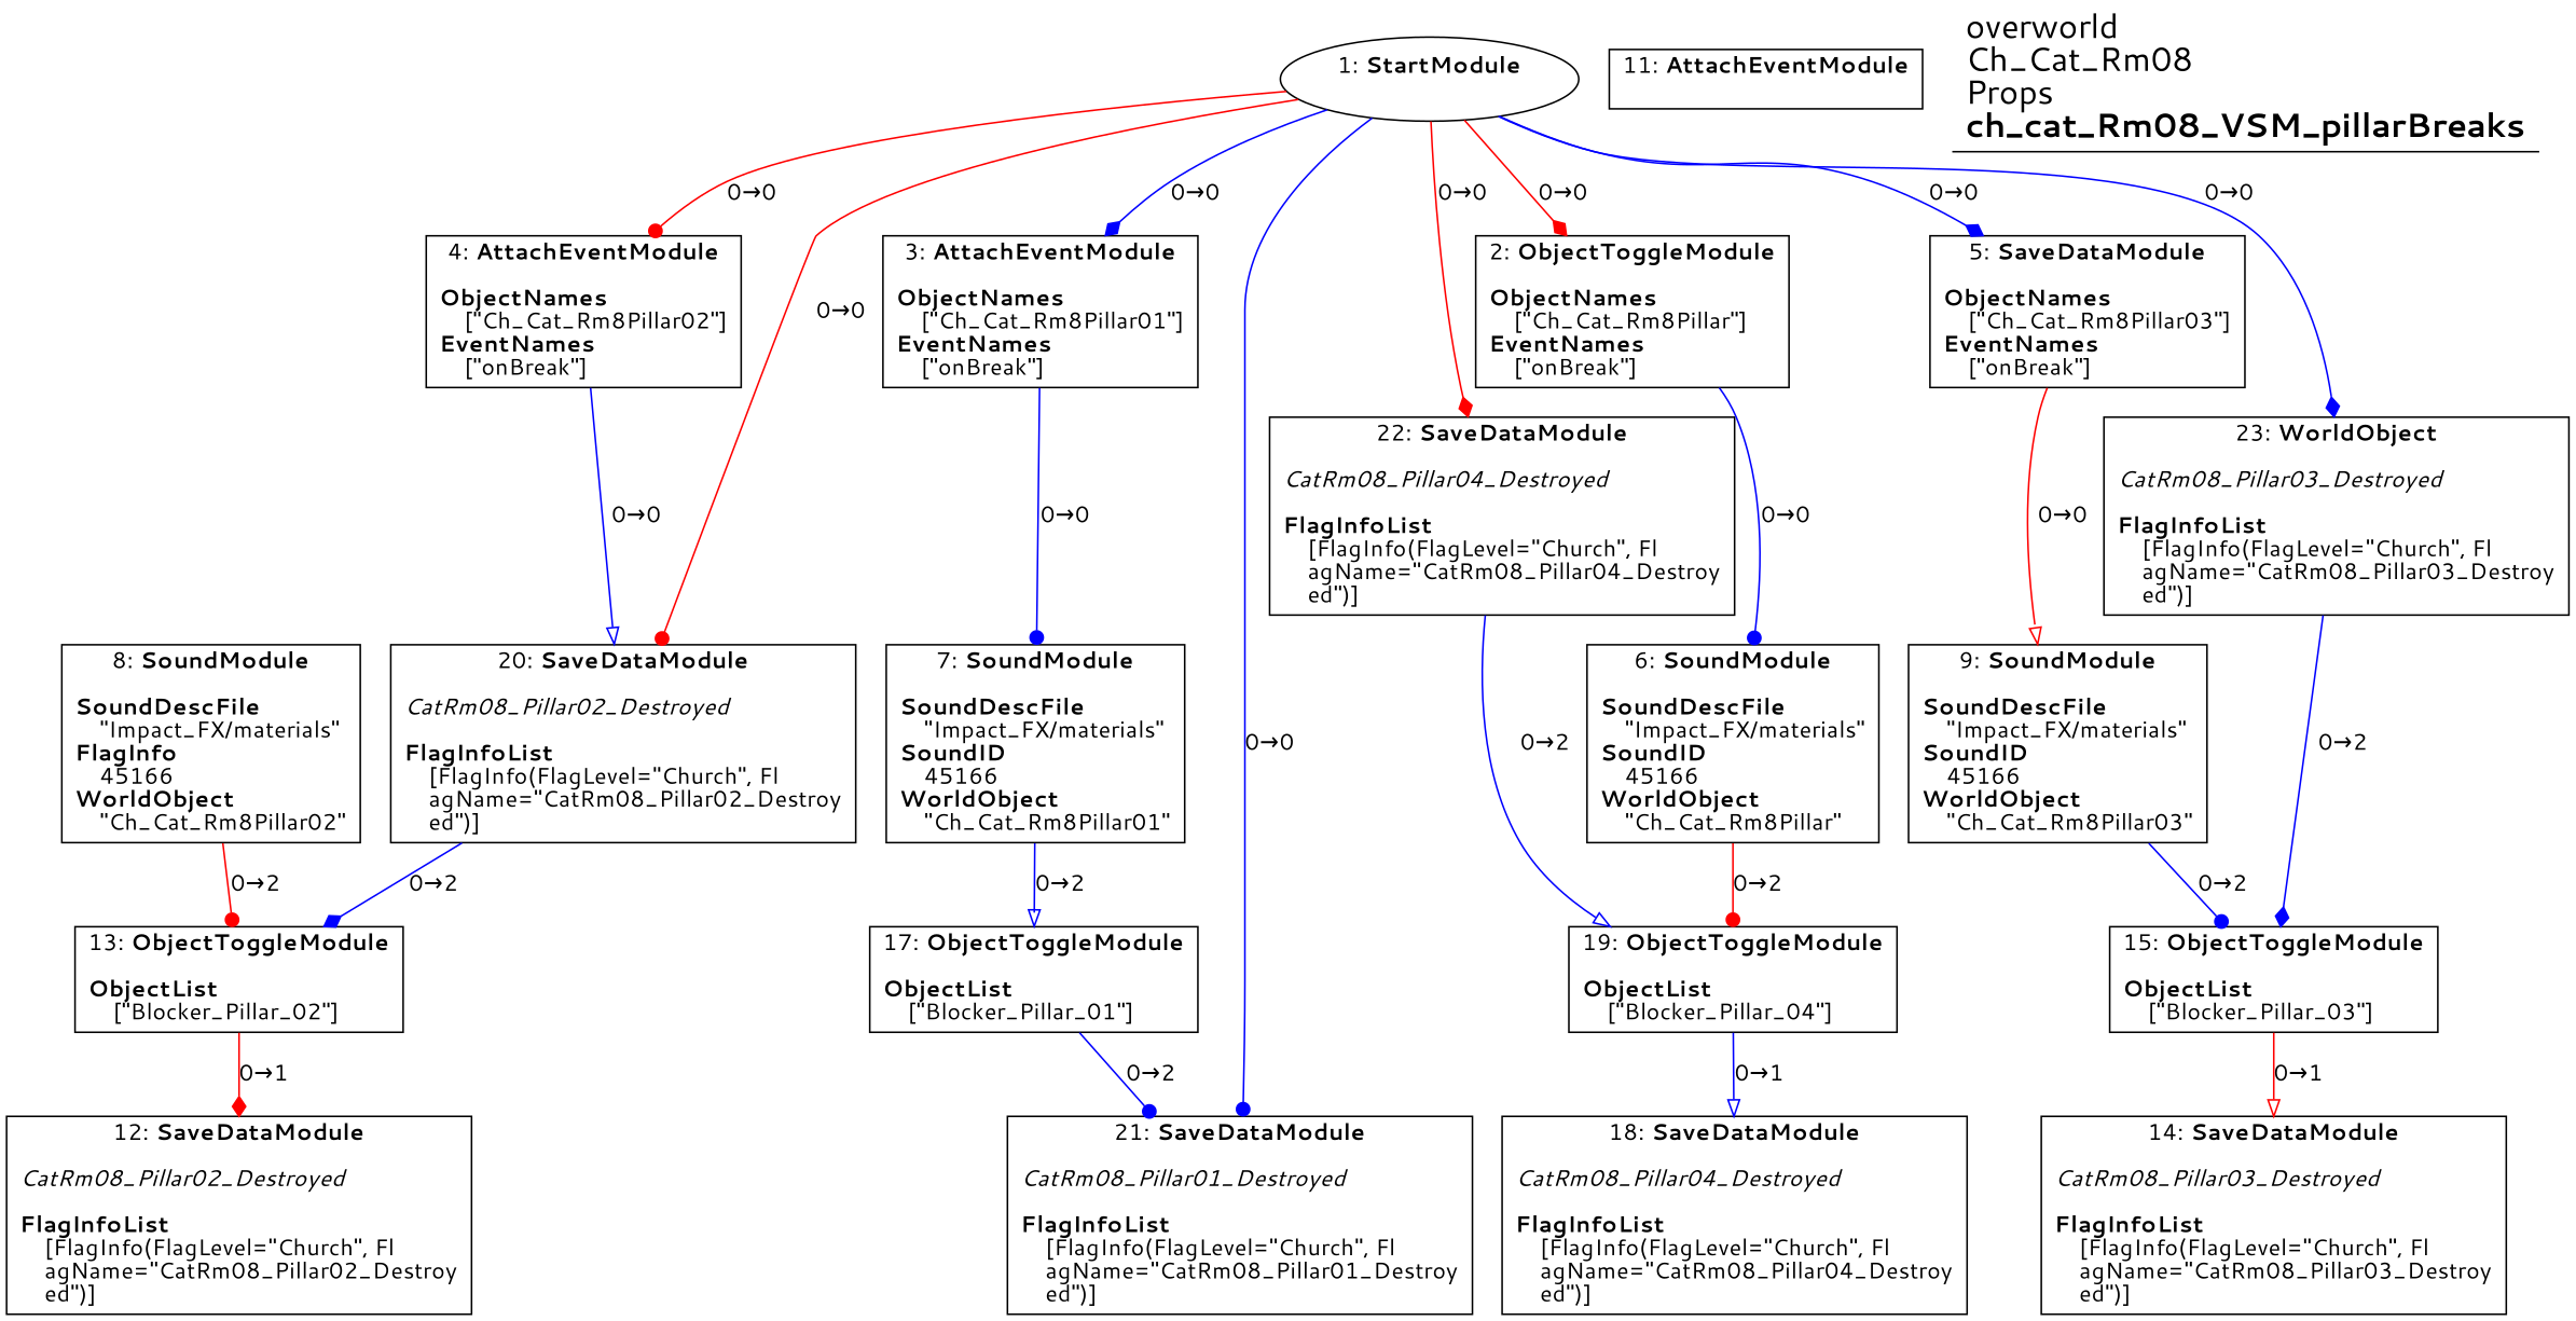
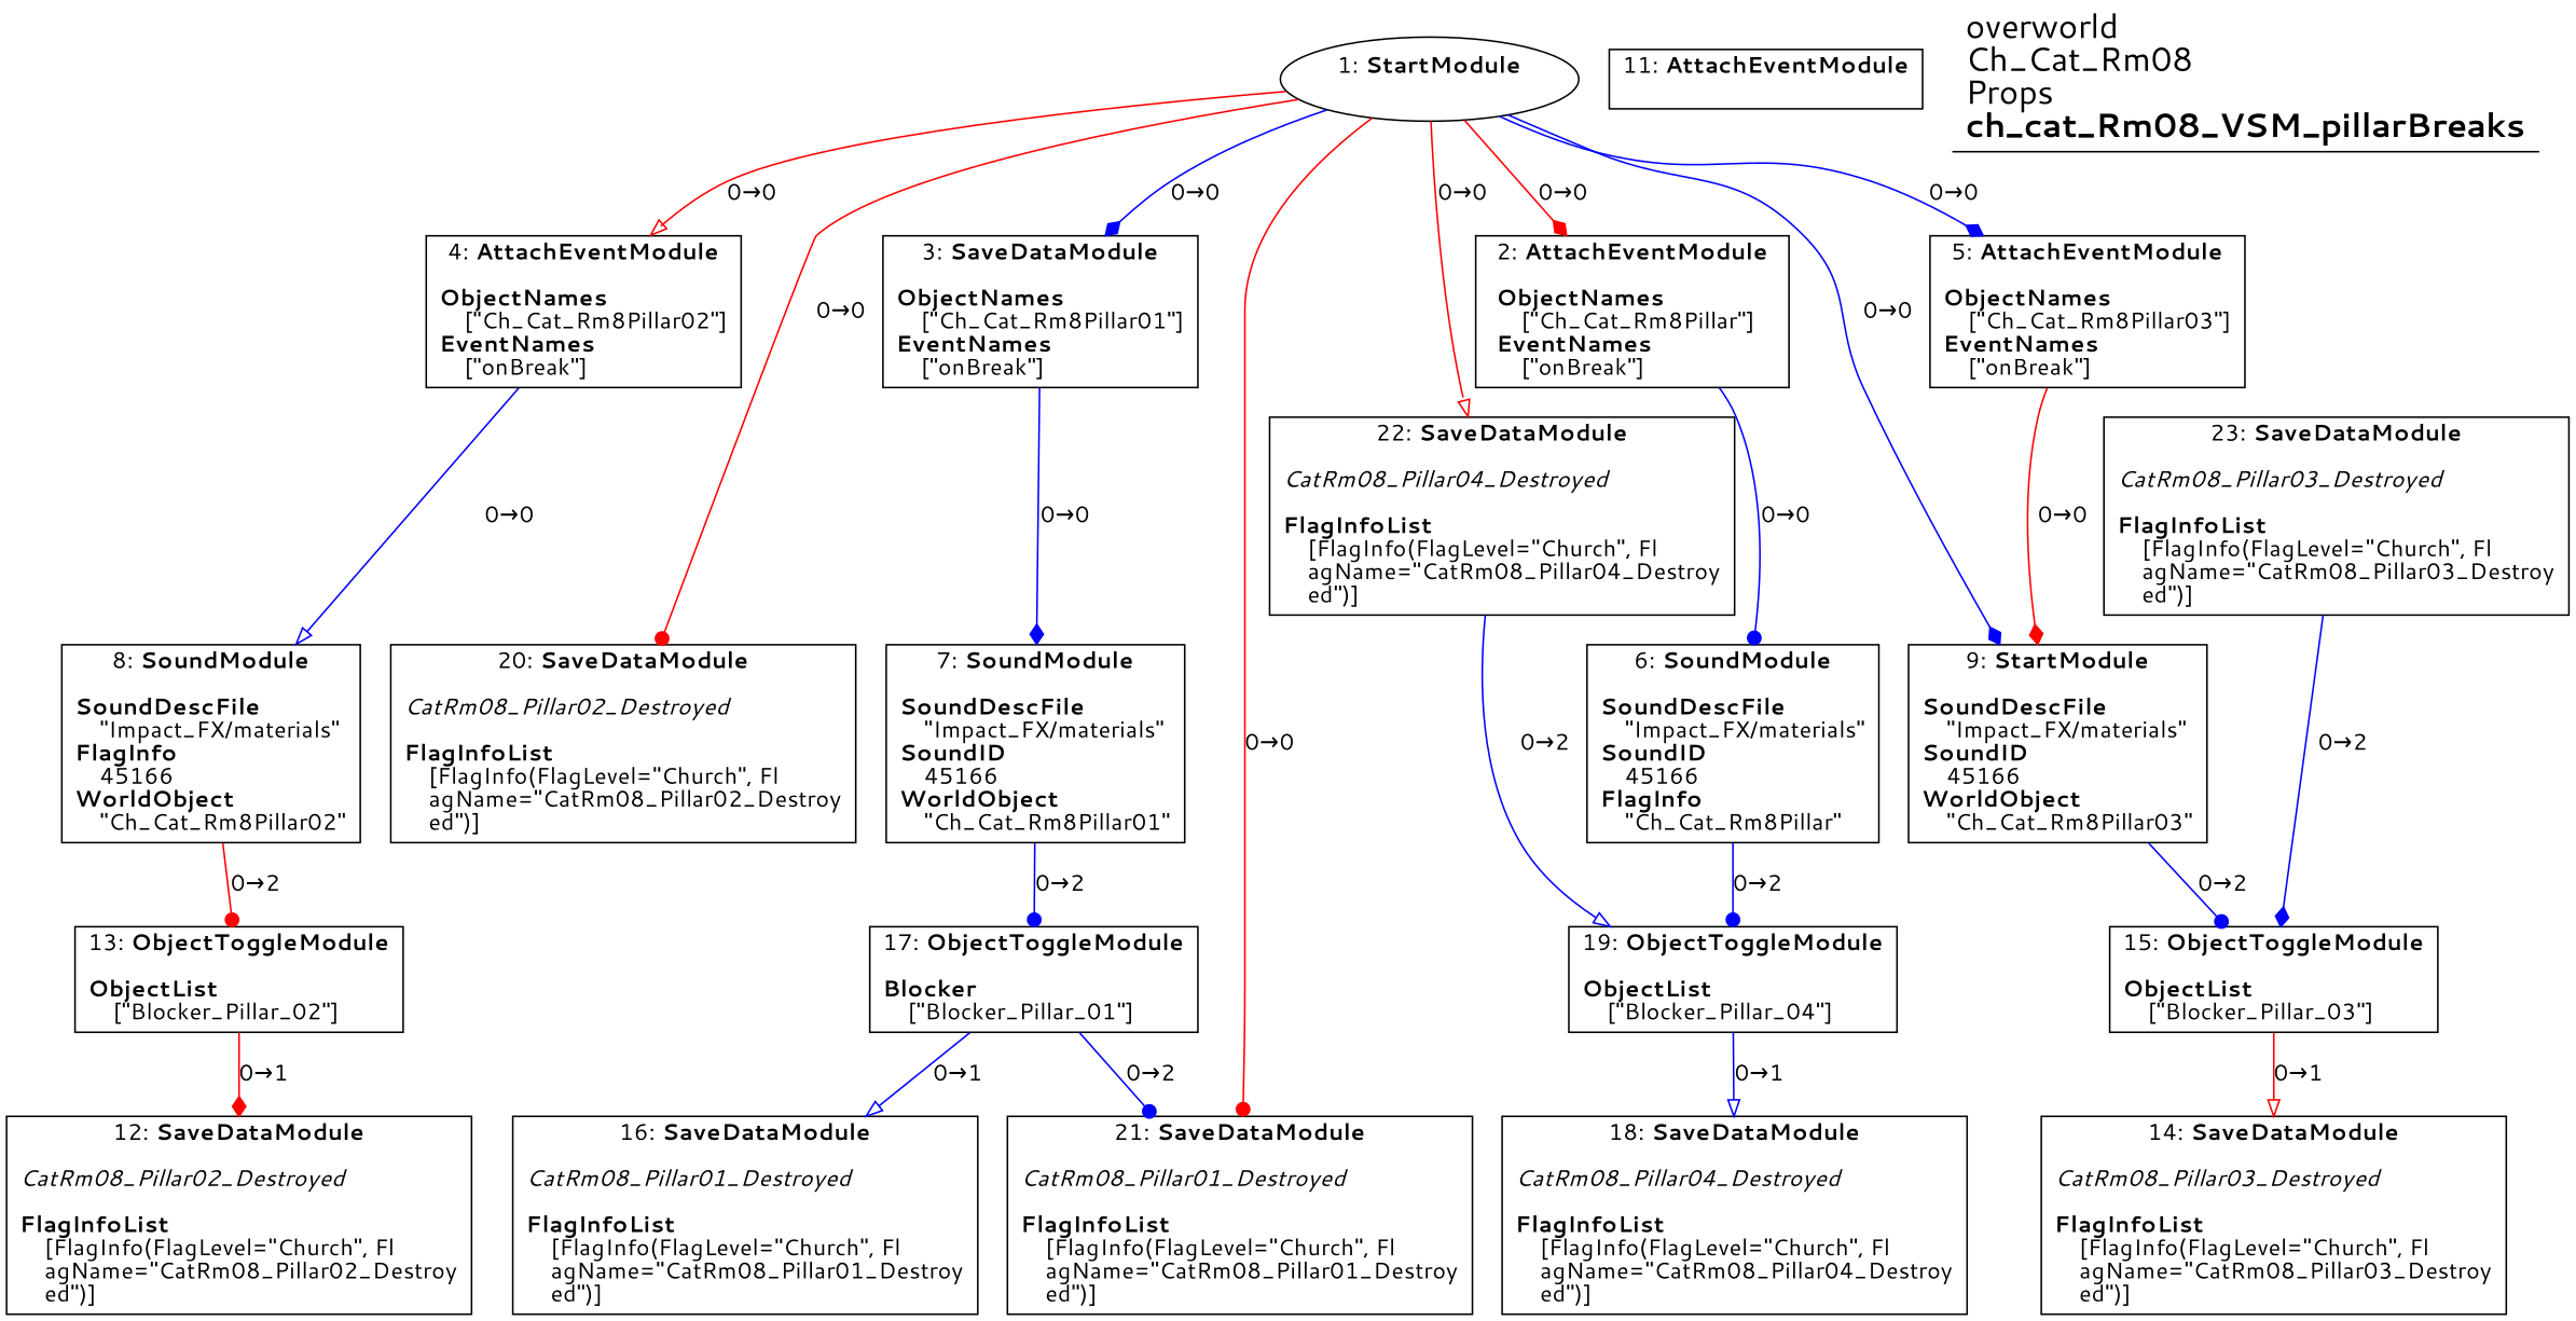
  digraph {
    fontname="Segoe UI"
    splines=spline
    node [fontname="Segoe UI" shape=box]
    edge [arrowhead=dot color=blue fontname="Segoe UI"]
    n1 [label=<1: <b>StartModule</b><br/><br/>> shape=oval]
-   n2 [label=<2: <b>ObjectToggleModule</b><br/><br/><b>ObjectNames</b><br align="left"/>    [&quot;Ch_Cat_Rm8Pillar&quot;]<br align="left"/><b>EventNames</b><br align="left"/>    [&quot;onBreak&quot;]<br align="left"/>>]
-   n3 [label=<3: <b>AttachEventModule</b><br/><br/><b>ObjectNames</b><br align="left"/>    [&quot;Ch_Cat_Rm8Pillar01&quot;]<br align="left"/><b>EventNames</b><br align="left"/>    [&quot;onBreak&quot;]<br align="left"/>>]
+   n2 [label=<2: <b>AttachEventModule</b><br/><br/><b>ObjectNames</b><br align="left"/>    [&quot;Ch_Cat_Rm8Pillar&quot;]<br align="left"/><b>EventNames</b><br align="left"/>    [&quot;onBreak&quot;]<br align="left"/>>]
+   n3 [label=<3: <b>SaveDataModule</b><br/><br/><b>ObjectNames</b><br align="left"/>    [&quot;Ch_Cat_Rm8Pillar01&quot;]<br align="left"/><b>EventNames</b><br align="left"/>    [&quot;onBreak&quot;]<br align="left"/>>]
    n4 [label=<4: <b>AttachEventModule</b><br/><br/><b>ObjectNames</b><br align="left"/>    [&quot;Ch_Cat_Rm8Pillar02&quot;]<br align="left"/><b>EventNames</b><br align="left"/>    [&quot;onBreak&quot;]<br align="left"/>>]
-   n5 [label=<5: <b>SaveDataModule</b><br/><br/><b>ObjectNames</b><br align="left"/>    [&quot;Ch_Cat_Rm8Pillar03&quot;]<br align="left"/><b>EventNames</b><br align="left"/>    [&quot;onBreak&quot;]<br align="left"/>>]
+   n5 [label=<5: <b>AttachEventModule</b><br/><br/><b>ObjectNames</b><br align="left"/>    [&quot;Ch_Cat_Rm8Pillar03&quot;]<br align="left"/><b>EventNames</b><br align="left"/>    [&quot;onBreak&quot;]<br align="left"/>>]
    n6 [label=<20: <b>SaveDataModule</b><br/><br/><i>CatRm08_Pillar02_Destroyed<br align="left"/></i><br align="left"/><b>FlagInfoList</b><br align="left"/>    [FlagInfo(FlagLevel=&quot;Church&quot;, Fl<br align="left"/>    agName=&quot;CatRm08_Pillar02_Destroy<br align="left"/>    ed&quot;)]<br align="left"/>>]
    n7 [label=<21: <b>SaveDataModule</b><br/><br/><i>CatRm08_Pillar01_Destroyed<br align="left"/></i><br align="left"/><b>FlagInfoList</b><br align="left"/>    [FlagInfo(FlagLevel=&quot;Church&quot;, Fl<br align="left"/>    agName=&quot;CatRm08_Pillar01_Destroy<br align="left"/>    ed&quot;)]<br align="left"/>>]
    n8 [label=<22: <b>SaveDataModule</b><br/><br/><i>CatRm08_Pillar04_Destroyed<br align="left"/></i><br align="left"/><b>FlagInfoList</b><br align="left"/>    [FlagInfo(FlagLevel=&quot;Church&quot;, Fl<br align="left"/>    agName=&quot;CatRm08_Pillar04_Destroy<br align="left"/>    ed&quot;)]<br align="left"/>>]
-   n9 [label=<23: <b>WorldObject</b><br/><br/><i>CatRm08_Pillar03_Destroyed<br align="left"/></i><br align="left"/><b>FlagInfoList</b><br align="left"/>    [FlagInfo(FlagLevel=&quot;Church&quot;, Fl<br align="left"/>    agName=&quot;CatRm08_Pillar03_Destroy<br align="left"/>    ed&quot;)]<br align="left"/>>]
-   n10 [label=<6: <b>SoundModule</b><br/><br/><b>SoundDescFile</b><br align="left"/>    &quot;Impact_FX/materials&quot;<br align="left"/><b>SoundID</b><br align="left"/>    45166<br align="left"/><b>WorldObject</b><br align="left"/>    &quot;Ch_Cat_Rm8Pillar&quot;<br align="left"/>>]
+   n9 [label=<23: <b>SaveDataModule</b><br/><br/><i>CatRm08_Pillar03_Destroyed<br align="left"/></i><br align="left"/><b>FlagInfoList</b><br align="left"/>    [FlagInfo(FlagLevel=&quot;Church&quot;, Fl<br align="left"/>    agName=&quot;CatRm08_Pillar03_Destroy<br align="left"/>    ed&quot;)]<br align="left"/>>]
+   n10 [label=<6: <b>SoundModule</b><br/><br/><b>SoundDescFile</b><br align="left"/>    &quot;Impact_FX/materials&quot;<br align="left"/><b>SoundID</b><br align="left"/>    45166<br align="left"/><b>FlagInfo</b><br align="left"/>    &quot;Ch_Cat_Rm8Pillar&quot;<br align="left"/>>]
    n11 [label=<7: <b>SoundModule</b><br/><br/><b>SoundDescFile</b><br align="left"/>    &quot;Impact_FX/materials&quot;<br align="left"/><b>SoundID</b><br align="left"/>    45166<br align="left"/><b>WorldObject</b><br align="left"/>    &quot;Ch_Cat_Rm8Pillar01&quot;<br align="left"/>>]
    n12 [label=<8: <b>SoundModule</b><br/><br/><b>SoundDescFile</b><br align="left"/>    &quot;Impact_FX/materials&quot;<br align="left"/><b>FlagInfo</b><br align="left"/>    45166<br align="left"/><b>WorldObject</b><br align="left"/>    &quot;Ch_Cat_Rm8Pillar02&quot;<br align="left"/>>]
-   n13 [label=<9: <b>SoundModule</b><br/><br/><b>SoundDescFile</b><br align="left"/>    &quot;Impact_FX/materials&quot;<br align="left"/><b>SoundID</b><br align="left"/>    45166<br align="left"/><b>WorldObject</b><br align="left"/>    &quot;Ch_Cat_Rm8Pillar03&quot;<br align="left"/>>]
+   n13 [label=<9: <b>StartModule</b><br/><br/><b>SoundDescFile</b><br align="left"/>    &quot;Impact_FX/materials&quot;<br align="left"/><b>SoundID</b><br align="left"/>    45166<br align="left"/><b>WorldObject</b><br align="left"/>    &quot;Ch_Cat_Rm8Pillar03&quot;<br align="left"/>>]
    n14 [label=<13: <b>ObjectToggleModule</b><br/><br/><b>ObjectList</b><br align="left"/>    [&quot;Blocker_Pillar_02&quot;]<br align="left"/>>]
    n15 [label=<19: <b>ObjectToggleModule</b><br/><br/><b>ObjectList</b><br align="left"/>    [&quot;Blocker_Pillar_04&quot;]<br align="left"/>>]
    n16 [label=<15: <b>ObjectToggleModule</b><br/><br/><b>ObjectList</b><br align="left"/>    [&quot;Blocker_Pillar_03&quot;]<br align="left"/>>]
-   n17 [label=<17: <b>ObjectToggleModule</b><br/><br/><b>ObjectList</b><br align="left"/>    [&quot;Blocker_Pillar_01&quot;]<br align="left"/>>]
+   n17 [label=<17: <b>ObjectToggleModule</b><br/><br/><b>Blocker</b><br align="left"/>    [&quot;Blocker_Pillar_01&quot;]<br align="left"/>>]
    n18 [label=<12: <b>SaveDataModule</b><br/><br/><i>CatRm08_Pillar02_Destroyed<br align="left"/></i><br align="left"/><b>FlagInfoList</b><br align="left"/>    [FlagInfo(FlagLevel=&quot;Church&quot;, Fl<br align="left"/>    agName=&quot;CatRm08_Pillar02_Destroy<br align="left"/>    ed&quot;)]<br align="left"/>>]
+   n19 [label=<16: <b>SaveDataModule</b><br/><br/><i>CatRm08_Pillar01_Destroyed<br align="left"/></i><br align="left"/><b>FlagInfoList</b><br align="left"/>    [FlagInfo(FlagLevel=&quot;Church&quot;, Fl<br align="left"/>    agName=&quot;CatRm08_Pillar01_Destroy<br align="left"/>    ed&quot;)]<br align="left"/>>]
    n20 [label=<18: <b>SaveDataModule</b><br/><br/><i>CatRm08_Pillar04_Destroyed<br align="left"/></i><br align="left"/><b>FlagInfoList</b><br align="left"/>    [FlagInfo(FlagLevel=&quot;Church&quot;, Fl<br align="left"/>    agName=&quot;CatRm08_Pillar04_Destroy<br align="left"/>    ed&quot;)]<br align="left"/>>]
    n21 [label=<14: <b>SaveDataModule</b><br/><br/><i>CatRm08_Pillar03_Destroyed<br align="left"/></i><br align="left"/><b>FlagInfoList</b><br align="left"/>    [FlagInfo(FlagLevel=&quot;Church&quot;, Fl<br align="left"/>    agName=&quot;CatRm08_Pillar03_Destroy<br align="left"/>    ed&quot;)]<br align="left"/>>]
    n22 [label=<11: <b>AttachEventModule</b><br/><br/>>]
    n23 [label=<<font point-size="20">overworld<br align="left"/>Ch_Cat_Rm08<br align="left"/>Props<br align="left"/><b>ch_cat_Rm08_VSM_pillarBreaks</b><br align="left"/></font>> shape=underline]
    n1 -> n2 [arrowhead=diamond color=red label="0→0"]
    n1 -> n3 [arrowhead=diamond label="0→0"]
-   n1 -> n4 [color=red label="0→0"]
+   n1 -> n4 [arrowhead=onormal color=red label="0→0"]
    n1 -> n5 [arrowhead=diamond label="0→0"]
    n1 -> n6 [color=red label="0→0"]
-   n1 -> n7 [label="0→0"]
-   n1 -> n8 [arrowhead=diamond color=red label="0→0"]
-   n1 -> n9 [arrowhead=diamond label="0→0"]
+   n1 -> n7 [color=red label="0→0"]
+   n1 -> n8 [arrowhead=onormal color=red label="0→0"]
+   n1 -> n13 [arrowhead=diamond label="0→0"]
    n2 -> n10 [label="0→0"]
-   n3 -> n11 [label="0→0"]
-   n4 -> n6 [arrowhead=onormal label="0→0"]
-   n5 -> n13 [arrowhead=onormal color=red label="0→0"]
-   n6 -> n14 [arrowhead=diamond label="0→2"]
+   n3 -> n11 [arrowhead=diamond label="0→0"]
+   n4 -> n12 [arrowhead=onormal label="0→0"]
+   n5 -> n13 [arrowhead=diamond color=red label="0→0"]
    n8 -> n15 [arrowhead=onormal label="0→2"]
    n9 -> n16 [arrowhead=diamond label="0→2"]
-   n10 -> n15 [color=red label="0→2"]
-   n11 -> n17 [arrowhead=onormal label="0→2"]
+   n10 -> n15 [label="0→2"]
+   n11 -> n17 [label="0→2"]
    n12 -> n14 [color=red label="0→2"]
    n13 -> n16 [label="0→2"]
    n14 -> n18 [arrowhead=diamond color=red label="0→1"]
    n15 -> n20 [arrowhead=onormal label="0→1"]
    n16 -> n21 [arrowhead=onormal color=red label="0→1"]
    n17 -> n7 [label="0→2"]
+   n17 -> n19 [arrowhead=onormal label="0→1"]
  }
